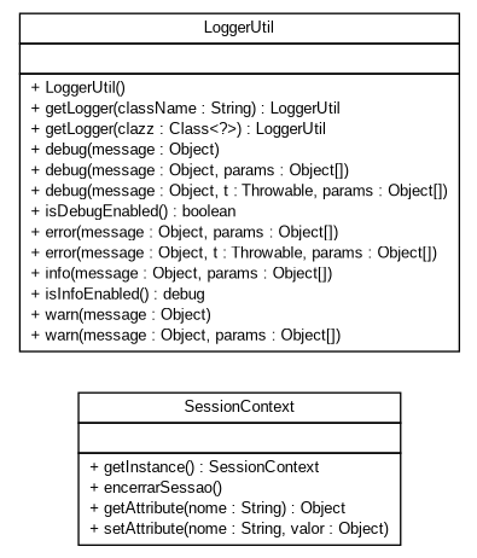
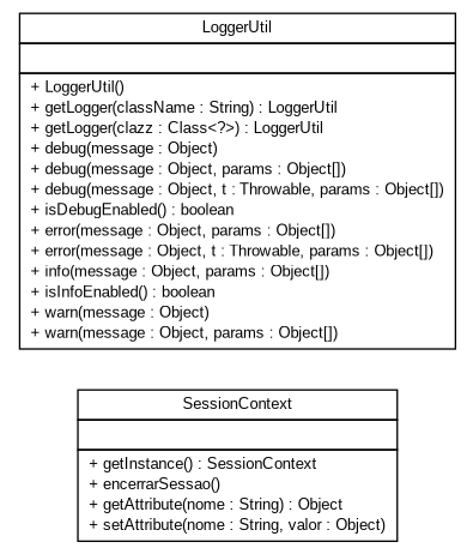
  digraph {
    nodesep=0.25
    ranksep=0.5
    rankdir=LR
    node [fontcolor=black fontname=arial fontsize=10.0 shape=plaintext]
    n1 [label=<<table title="br.gov.to.sefaz.util.SessionContext" border="0" cellborder="1" cellspacing="0" cellpadding="2" port="p" href="./SessionContext.html"> 		<tr><td><table border="0" cellspacing="0" cellpadding="1"> <tr><td align="center" balign="center"> SessionContext </td></tr> 		</table></td></tr> 		<tr><td><table border="0" cellspacing="0" cellpadding="1"> <tr><td align="left" balign="left">  </td></tr> 		</table></td></tr> 		<tr><td><table border="0" cellspacing="0" cellpadding="1"> <tr><td align="left" balign="left"> + getInstance() : SessionContext </td></tr> <tr><td align="left" balign="left"> + encerrarSessao() </td></tr> <tr><td align="left" balign="left"> + getAttribute(nome : String) : Object </td></tr> <tr><td align="left" balign="left"> + setAttribute(nome : String, valor : Object) </td></tr> 		</table></td></tr> 		</table>>]
-   n2 [label=<<table title="br.gov.to.sefaz.util.LoggerUtil" border="0" cellborder="1" cellspacing="0" cellpadding="2" port="p" href="./LoggerUtil.html"> 		<tr><td><table border="0" cellspacing="0" cellpadding="1"> <tr><td align="center" balign="center"> LoggerUtil </td></tr> 		</table></td></tr> 		<tr><td><table border="0" cellspacing="0" cellpadding="1"> <tr><td align="left" balign="left">  </td></tr> 		</table></td></tr> 		<tr><td><table border="0" cellspacing="0" cellpadding="1"> <tr><td align="left" balign="left"> + LoggerUtil() </td></tr> <tr><td align="left" balign="left"> + getLogger(className : String) : LoggerUtil </td></tr> <tr><td align="left" balign="left"> + getLogger(clazz : Class&lt;?&gt;) : LoggerUtil </td></tr> <tr><td align="left" balign="left"> + debug(message : Object) </td></tr> <tr><td align="left" balign="left"> + debug(message : Object, params : Object[]) </td></tr> <tr><td align="left" balign="left"> + debug(message : Object, t : Throwable, params : Object[]) </td></tr> <tr><td align="left" balign="left"> + isDebugEnabled() : boolean </td></tr> <tr><td align="left" balign="left"> + error(message : Object, params : Object[]) </td></tr> <tr><td align="left" balign="left"> + error(message : Object, t : Throwable, params : Object[]) </td></tr> <tr><td align="left" balign="left"> + info(message : Object, params : Object[]) </td></tr> <tr><td align="left" balign="left"> + isInfoEnabled() : debug </td></tr> <tr><td align="left" balign="left"> + warn(message : Object) </td></tr> <tr><td align="left" balign="left"> + warn(message : Object, params : Object[]) </td></tr> 		</table></td></tr> 		</table>>]
+   n2 [label=<<table title="br.gov.to.sefaz.util.LoggerUtil" border="0" cellborder="1" cellspacing="0" cellpadding="2" port="p" href="./LoggerUtil.html"> 		<tr><td><table border="0" cellspacing="0" cellpadding="1"> <tr><td align="center" balign="center"> LoggerUtil </td></tr> 		</table></td></tr> 		<tr><td><table border="0" cellspacing="0" cellpadding="1"> <tr><td align="left" balign="left">  </td></tr> 		</table></td></tr> 		<tr><td><table border="0" cellspacing="0" cellpadding="1"> <tr><td align="left" balign="left"> + LoggerUtil() </td></tr> <tr><td align="left" balign="left"> + getLogger(className : String) : LoggerUtil </td></tr> <tr><td align="left" balign="left"> + getLogger(clazz : Class&lt;?&gt;) : LoggerUtil </td></tr> <tr><td align="left" balign="left"> + debug(message : Object) </td></tr> <tr><td align="left" balign="left"> + debug(message : Object, params : Object[]) </td></tr> <tr><td align="left" balign="left"> + debug(message : Object, t : Throwable, params : Object[]) </td></tr> <tr><td align="left" balign="left"> + isDebugEnabled() : boolean </td></tr> <tr><td align="left" balign="left"> + error(message : Object, params : Object[]) </td></tr> <tr><td align="left" balign="left"> + error(message : Object, t : Throwable, params : Object[]) </td></tr> <tr><td align="left" balign="left"> + info(message : Object, params : Object[]) </td></tr> <tr><td align="left" balign="left"> + isInfoEnabled() : boolean </td></tr> <tr><td align="left" balign="left"> + warn(message : Object) </td></tr> <tr><td align="left" balign="left"> + warn(message : Object, params : Object[]) </td></tr> 		</table></td></tr> 		</table>>]
  }
